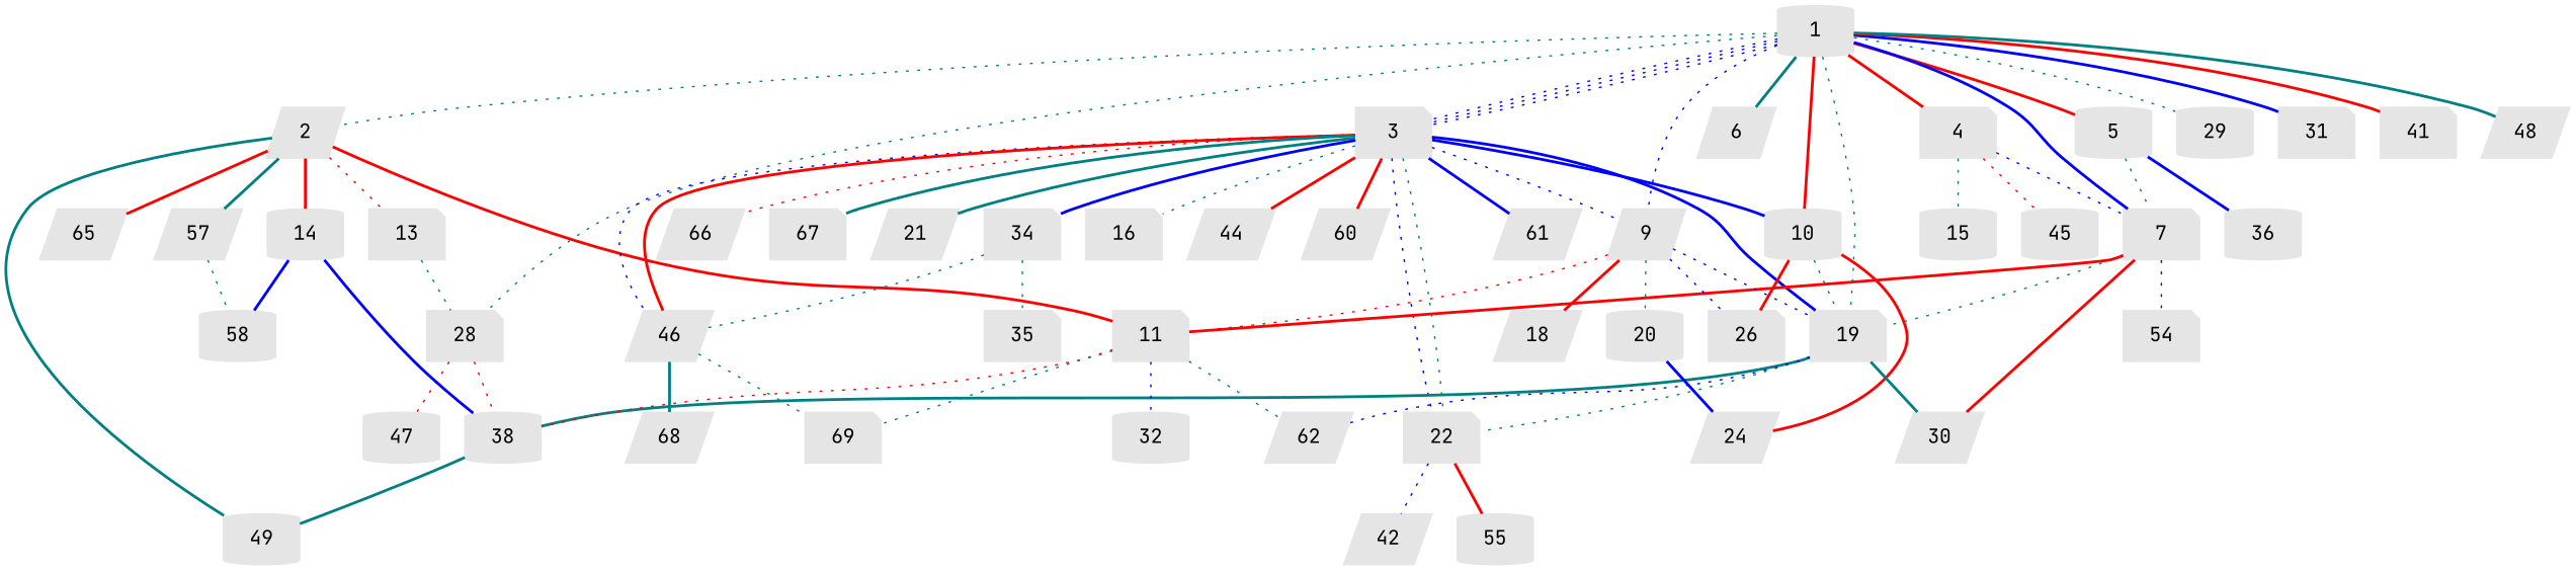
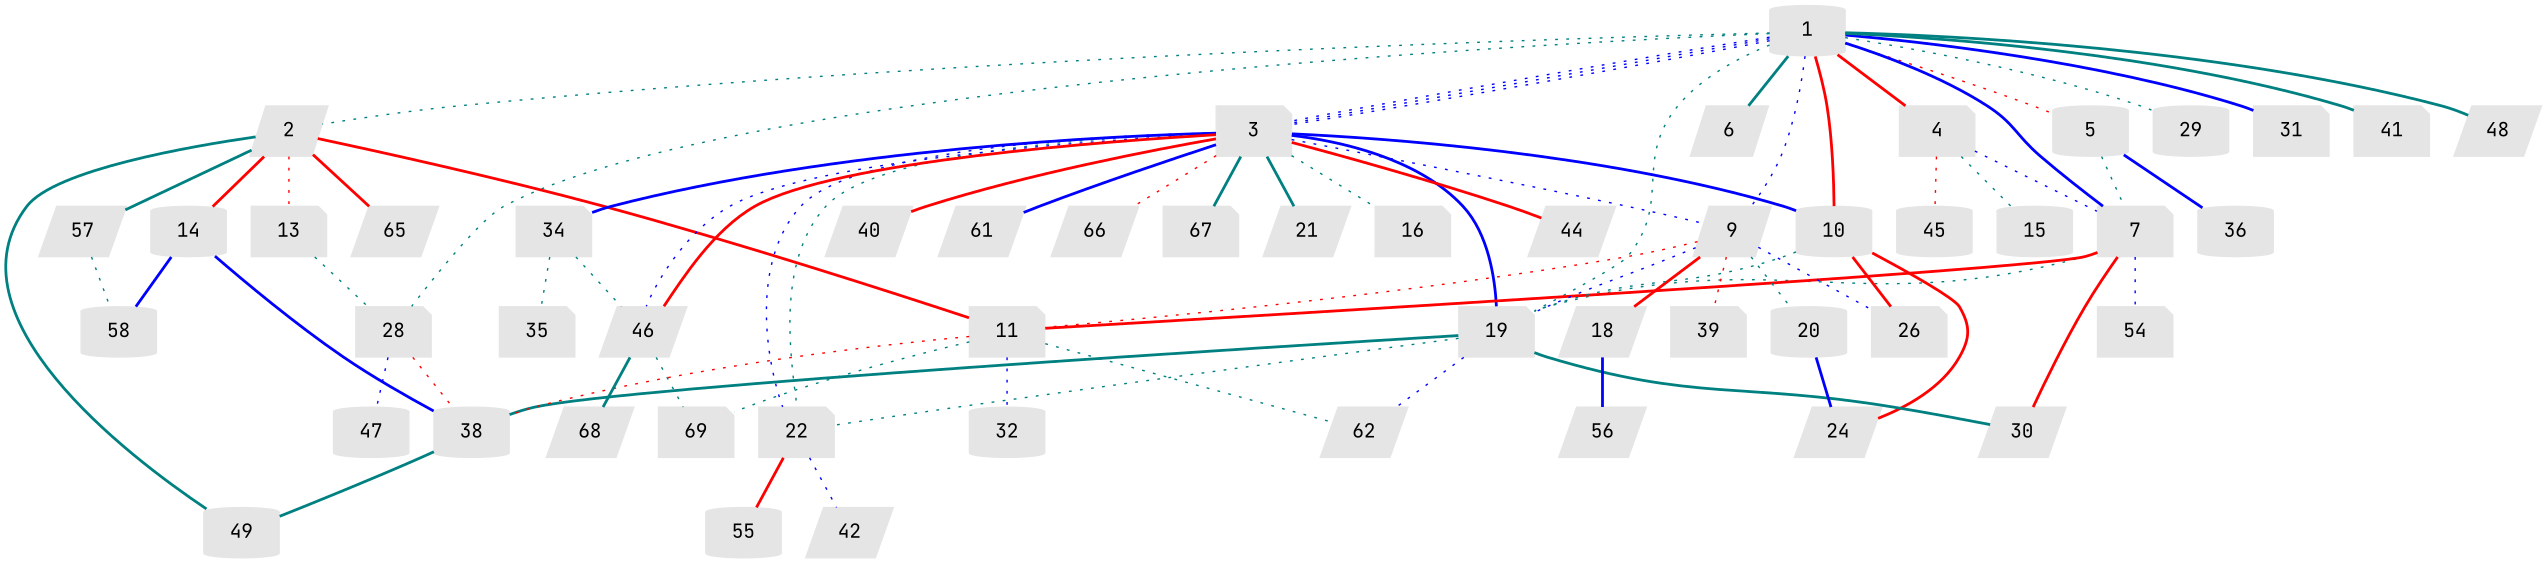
  graph {
    fontname="JetBrains Mono"
    node [color=gray90 fontname="JetBrains Mono" shape=parallelogram style=filled]
    edge [color=teal fontname="JetBrains Mono" style=dotted]
    1 [shape=cylinder super="+59"]
    2 [super="+40"]
    3 [shape=note super="+8"]
    4 [shape=note super="+12"]
    5 [shape=cylinder super="+50"]
    6
    7 [shape=note super="+53"]
    9 [super="+63"]
    10 [shape=cylinder]
    19 [shape=note super="+25"]
    28 [shape=note]
    29 [shape=cylinder]
    31 [shape=note]
    41 [shape=note]
    48
    11 [shape=note super="+17"]
    13 [shape=note]
    14 [shape=cylinder super="+52"]
    49 [shape=cylinder]
    57
    65
    16 [shape=note]
    21
    22 [shape=note super="+33"]
    34 [shape=note]
    44
    46 [super="+51"]
-   60
+   60 [label=40]
    61
    66
    67 [shape=note]
    15 [shape=cylinder]
    45 [shape=cylinder]
    36 [shape=cylinder]
    30
    54 [shape=note]
    18 [super="+23"]
    20 [shape=cylinder]
    26 [shape=note super="+64"]
+   39 [shape=note]
    24 [super="+27"]
    38 [shape=cylinder super="+43"]
    62
    47 [shape=cylinder]
    32 [shape=cylinder]
    69 [shape=note]
    58 [shape=cylinder]
    42
    55 [shape=cylinder]
    35 [shape=note super="+37"]
    68
+   56
    1 -- 2
    1 -- 3 [color=blue]
    1 -- 3 [color=blue]
    1 -- 3 [color=blue]
    1 -- 4 [color=red style=bold]
-   1 -- 5 [color=red style=bold]
+   1 -- 5 [color=red]
    1 -- 6 [style=bold]
    1 -- 7 [color=blue style=bold]
    1 -- 9 [color=blue weight=2]
    1 -- 10 [color=red style=bold]
    1 -- 19
    1 -- 28
    1 -- 29
    1 -- 31 [color=blue style=bold]
-   1 -- 41 [color=red style=bold]
+   1 -- 41 [style=bold]
    1 -- 48 [style=bold]
    2 -- 11 [color=red style=bold]
    2 -- 13 [color=red]
    2 -- 14 [color=red style=bold]
    2 -- 49 [style=bold]
    2 -- 57 [style=bold]
    2 -- 65 [color=red style=bold]
    3 -- 9 [color=blue]
    3 -- 10 [color=blue style=bold]
    3 -- 19 [color=blue style=bold]
    3 -- 16
    3 -- 21 [style=bold]
    3 -- 22 [color=blue]
    3 -- 22
    3 -- 34 [color=blue style=bold]
    3 -- 44 [color=red style=bold]
    3 -- 46 [color=blue]
    3 -- 46 [color=red style=bold]
    3 -- 60 [color=red style=bold]
    3 -- 61 [color=blue style=bold]
    3 -- 66 [color=red]
    3 -- 67 [style=bold]
    4 -- 7 [color=blue]
    4 -- 15
    4 -- 45 [color=red]
    5 -- 7
    5 -- 36 [color=blue style=bold]
    7 -- 19
    7 -- 11 [color=red style=bold]
    7 -- 30 [color=red style=bold]
    7 -- 54 [color=blue]
    9 -- 19 [color=blue]
    9 -- 11 [color=red]
    9 -- 18 [color=red style=bold]
    9 -- 20
    9 -- 26 [color=blue]
+   9 -- 39 [color=red]
    10 -- 19 [weight=2]
    10 -- 26 [color=red style=bold]
    10 -- 24 [color=red style=bold]
    19 -- 22
    19 -- 30 [style=bold]
    19 -- 38 [style=bold]
    19 -- 62 [color=blue]
    28 -- 38 [color=red]
-   28 -- 47 [color=red]
+   28 -- 47 [color=blue]
    11 -- 38 [color=red]
    11 -- 62
    11 -- 32 [color=blue]
    11 -- 69
    13 -- 28
    14 -- 38 [color=blue style=bold]
    14 -- 58 [color=blue style=bold]
    57 -- 58
    22 -- 42 [color=blue]
    22 -- 55 [color=red style=bold]
    34 -- 46
    34 -- 35
    46 -- 69
    46 -- 68 [style=bold]
+   18 -- 56 [color=blue style=bold]
    20 -- 24 [color=blue style=bold]
    38 -- 49 [style=bold]
  }
